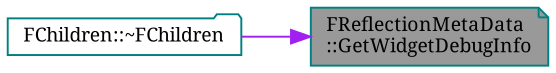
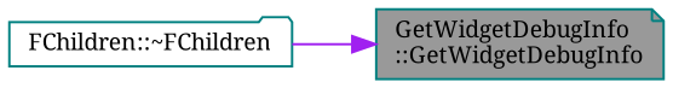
  digraph {
    rankdir=RL
    fontname="Noto Serif"
    node [color=teal fontname="Noto Serif" fontsize=10 style=filled]
-   n1 [fillcolor=grey60 fontcolor=black height=0.2 label="FReflectionMetaData\l::GetWidgetDebugInfo" shape=note width=0.4]
+   n1 [fillcolor=grey60 fontcolor=black height=0.2 label="GetWidgetDebugInfo\l::GetWidgetDebugInfo" shape=note width=0.4]
    n2 [fillcolor=white height=0.2 label="FChildren::~FChildren" shape=folder width=0.4]
    n1 -> n2 [color=purple dir=back fontname="Noto Serif" fontsize=10 labelfontname=Helvetica labelfontsize=10 style=solid]
  }
